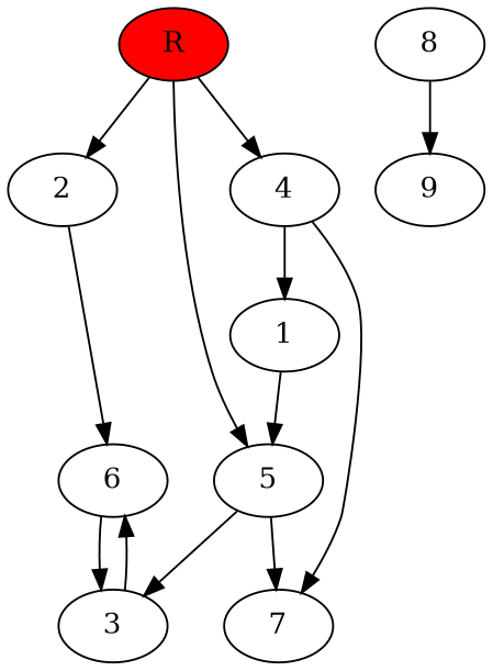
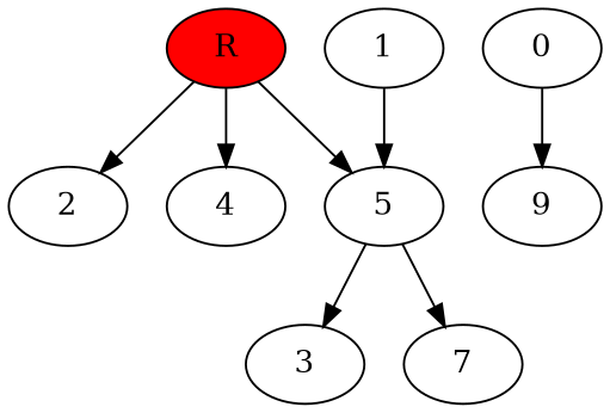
  digraph {
    2
-   6
    3
    4
    1
    7
    5
-   8
+   8 [label=0]
    9
    R [fillcolor="#ff0000" style=filled]
-   2 -> 6
-   6 -> 3
-   3 -> 6
-   4 -> 1
-   4 -> 7
    1 -> 5
    5 -> 3
    5 -> 7
    8 -> 9
    R -> 2
    R -> 4
    R -> 5
  }
